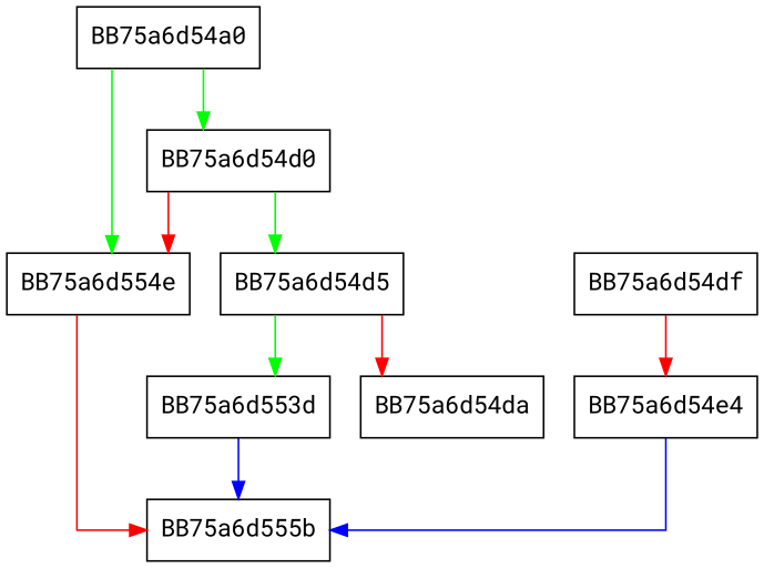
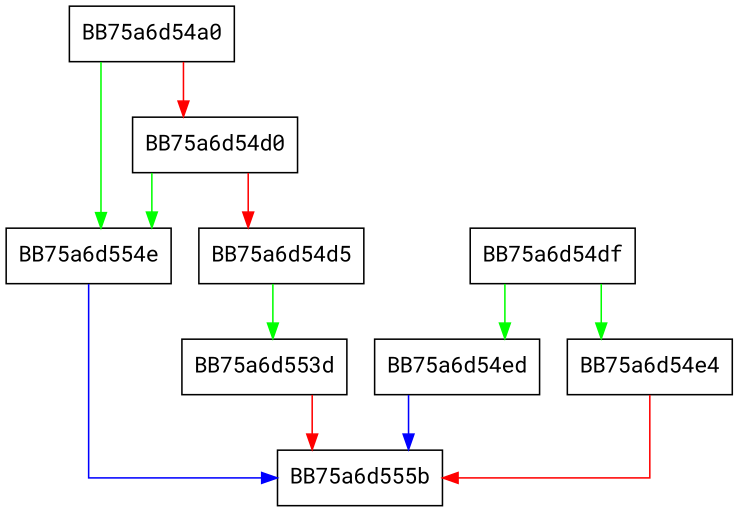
  digraph {
    fontname="Roboto Mono"
    splines=ortho
    node [fontname="Roboto Mono" shape=box]
    edge [color=green fontname="Roboto Mono"]
    BB75a6d54a0
    BB75a6d554e
    BB75a6d54d0
    BB75a6d555b
    BB75a6d54d5
    BB75a6d553d
-   BB75a6d54da
    BB75a6d54df
+   BB75a6d54ed
    BB75a6d54e4
    BB75a6d54a0 -> BB75a6d554e
-   BB75a6d54a0 -> BB75a6d54d0
-   BB75a6d554e -> BB75a6d555b [color=red]
-   BB75a6d54d0 -> BB75a6d554e [color=red]
-   BB75a6d54d0 -> BB75a6d54d5
+   BB75a6d54a0 -> BB75a6d54d0 [color=red]
+   BB75a6d554e -> BB75a6d555b [color=blue]
+   BB75a6d54d0 -> BB75a6d554e
+   BB75a6d54d0 -> BB75a6d54d5 [color=red]
    BB75a6d54d5 -> BB75a6d553d
-   BB75a6d54d5 -> BB75a6d54da [color=red]
-   BB75a6d553d -> BB75a6d555b [color=blue]
-   BB75a6d54df -> BB75a6d54e4 [color=red]
-   BB75a6d54e4 -> BB75a6d555b [color=blue]
+   BB75a6d553d -> BB75a6d555b [color=red]
+   BB75a6d54df -> BB75a6d54ed
+   BB75a6d54df -> BB75a6d54e4
+   BB75a6d54ed -> BB75a6d555b [color=blue]
+   BB75a6d54e4 -> BB75a6d555b [color=red]
  }
